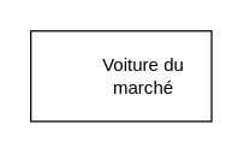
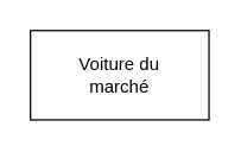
  <mxCell id="0" />
  <mxCell id="1" parent="0" />
  <mxCell id="2" value="" style="whiteSpace=wrap;html=1;" vertex="1" parent="1"><mxGeometry x="20" y="20" width="120" height="60" as="geometry" /></mxCell>
- <mxCell id="3" value="Voiture du marché" style="text;html=1;strokeColor=none;fillColor=none;align=center;verticalAlign=middle;whiteSpace=wrap;rounded=0;" vertex="1" parent="1"><mxGeometry x="65" y="35" width="60" height="30" as="geometry" /></mxCell>
+ <mxCell id="3" value="Voiture du marché" style="text;html=1;strokeColor=none;fillColor=none;align=center;verticalAlign=middle;whiteSpace=wrap;rounded=0;" vertex="1" parent="1"><mxGeometry x="50" y="35" width="60" height="30" as="geometry" /></mxCell>
